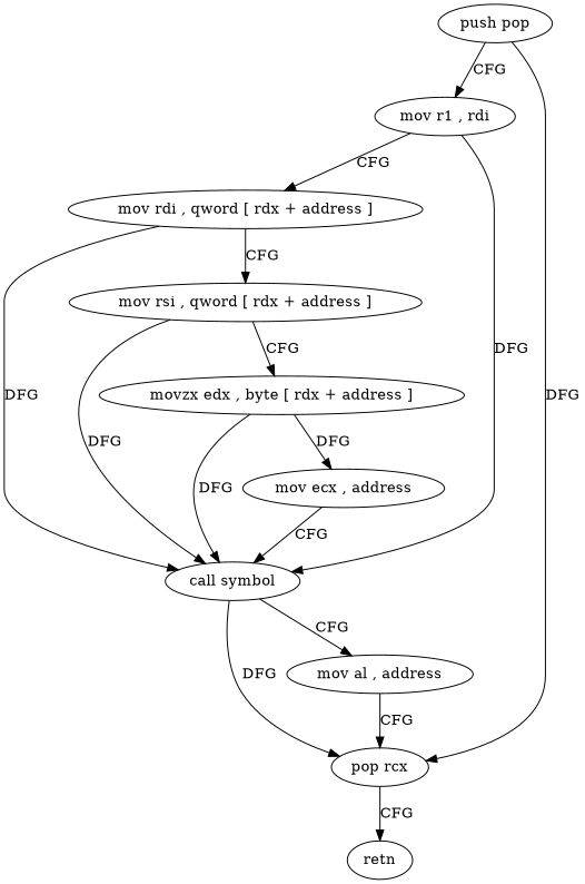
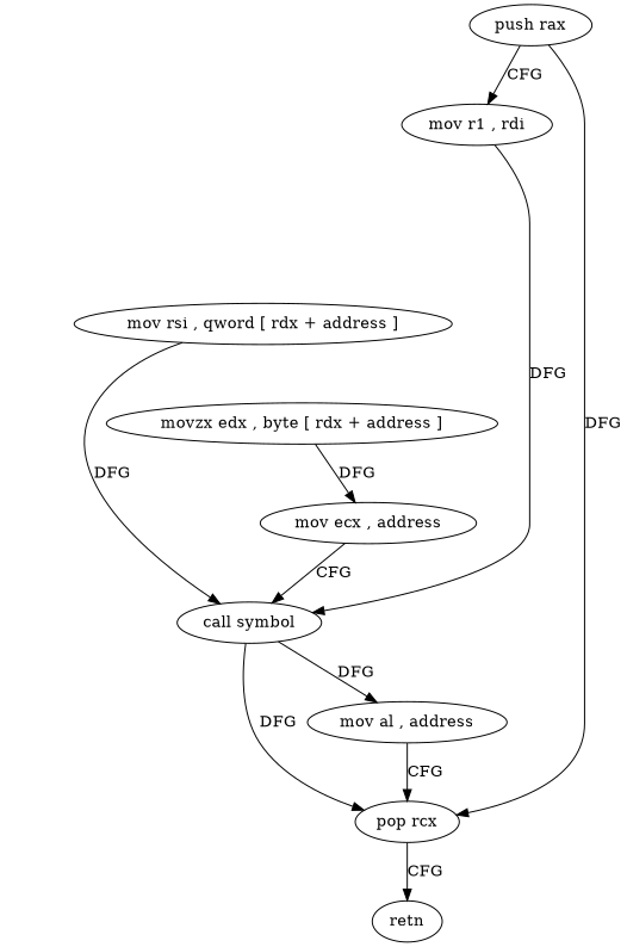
  digraph {
-   n1 [label="push pop"]
+   n1 [label="push rax"]
    n2 [label="mov r1 , rdi"]
    n3 [label="pop rcx"]
-   n4 [label="mov rdi , qword [ rdx + address ]"]
    n5 [label="call symbol"]
    n6 [label=retn]
    n7 [label="mov rsi , qword [ rdx + address ]"]
    n8 [label="mov al , address"]
    n9 [label="movzx edx , byte [ rdx + address ]"]
    n10 [label="mov ecx , address"]
    n1 -> n2 [label=CFG]
    n1 -> n3 [label=DFG]
-   n2 -> n4 [label=CFG]
    n2 -> n5 [label=DFG]
    n3 -> n6 [label=CFG]
-   n4 -> n5 [label=DFG]
-   n4 -> n7 [label=CFG]
    n5 -> n3 [label=DFG]
-   n5 -> n8 [label=CFG]
+   n5 -> n8 [label=DFG]
    n7 -> n5 [label=DFG]
-   n7 -> n9 [label=CFG]
    n8 -> n3 [label=CFG]
-   n9 -> n5 [label=DFG]
    n9 -> n10 [label=DFG]
    n10 -> n5 [label=CFG]
  }
